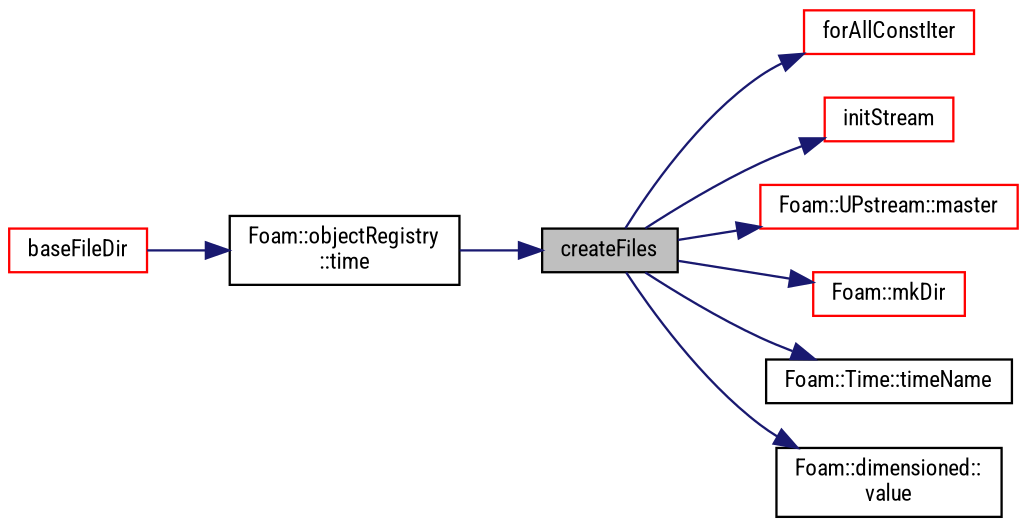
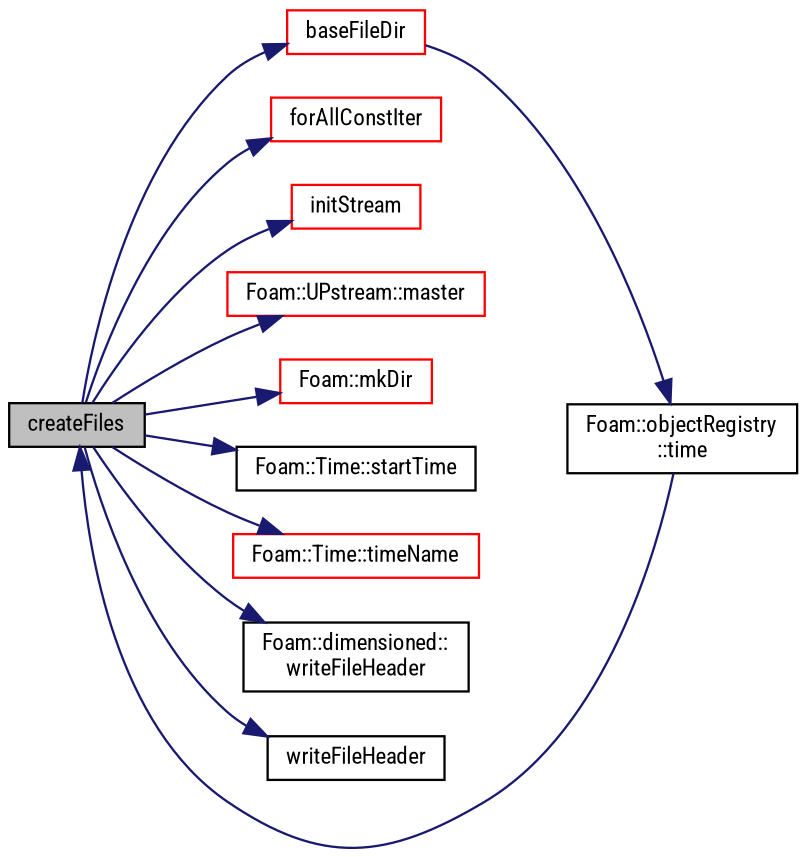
  digraph {
    fontname="Roboto Condensed"
    rankdir=LR
    node [color=black fontname="Roboto Condensed" fontsize=10 shape=record]
    edge [color=midnightblue fontname="Roboto Condensed" fontsize=10 labelfontname=FreeSans labelfontsize=10 style=solid]
    n1 [fillcolor=grey75 fontcolor=black height=0.2 label=createFiles style=filled width=0.4]
    n2 [color=red height=0.2 label=baseFileDir width=0.4]
    n3 [color=red height=0.2 label=forAllConstIter width=0.4]
    n4 [color=red height=0.2 label=initStream width=0.4]
    n5 [color=red height=0.2 label="Foam::UPstream::master" width=0.4]
    n6 [color=red height=0.2 label="Foam::mkDir" width=0.4]
-   n8 [height=0.2 label="Foam::Time::timeName" width=0.4]
-   n9 [height=0.2 label="Foam::dimensioned::\lvalue" width=0.4]
+   n7 [height=0.2 label="Foam::Time::startTime" width=0.4]
+   n8 [color=red height=0.2 label="Foam::Time::timeName" width=0.4]
+   n9 [height=0.2 label="Foam::dimensioned::\lwriteFileHeader" width=0.4]
+   n10 [height=0.2 label=writeFileHeader width=0.4]
    n11 [height=0.2 label="Foam::objectRegistry\l::time" width=0.4]
+   n1 -> n2
    n1 -> n3
    n1 -> n4
    n1 -> n5
    n1 -> n6
+   n1 -> n7
    n1 -> n8
    n1 -> n9
+   n1 -> n10
    n2 -> n11
    n11 -> n1
  }
